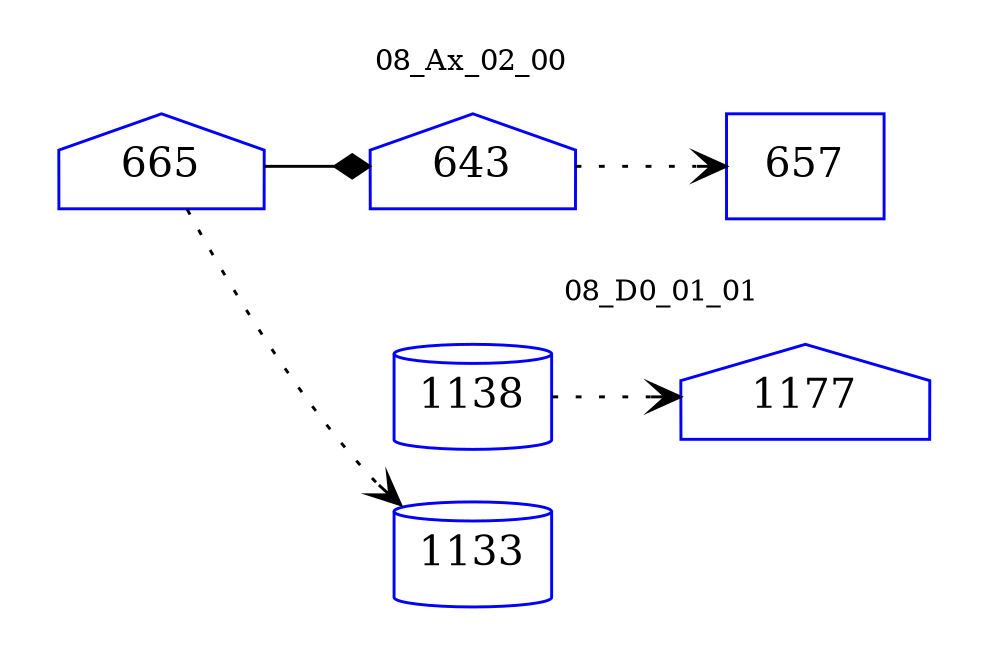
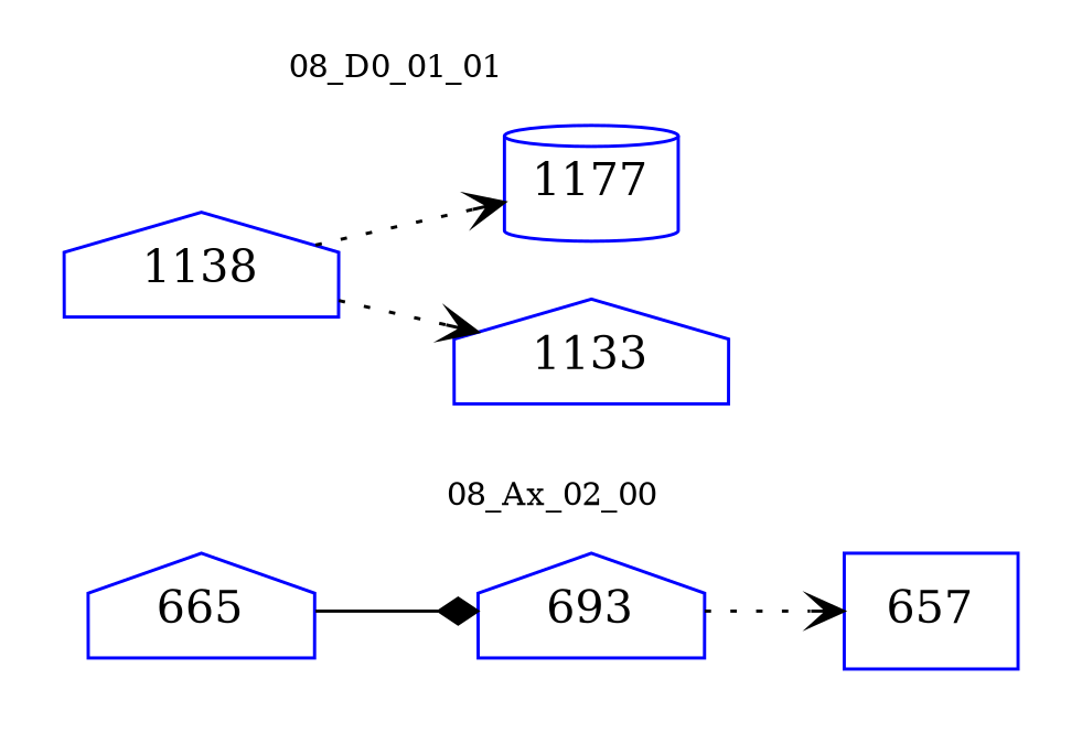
  digraph {
    rankdir=LR
    node [color=blue shape=cylinder]
    edge [arrowhead=vee color=black style=dotted]
    n1 [label=665 shape=house]
    n2 [label=657 shape=box]
-   n3 [label=643 shape=house]
-   n4 [label=1138]
-   n5 [label=1133]
-   n6 [label=1177 shape=house]
+   n3 [label=693 shape=house]
+   n4 [label=1138 shape=house]
+   n5 [label=1133 shape=house]
+   n6 [label=1177]
    subgraph cluster_1 {
      color=white
      fontsize=10
      label="08_Ax_02_00"
      n1
      n2
      n3
    }
    subgraph cluster_2 {
      color=white
      fontsize=10
      label="08_D0_01_01"
      n4
      n5
      n6
    }
    n1 -> n3 [arrowhead=diamond style=solid]
    n3 -> n2
-   n1 -> n5
+   n4 -> n5
    n4 -> n6
  }
